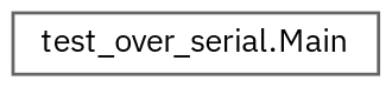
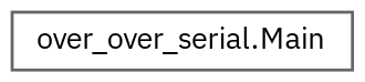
  digraph {
    rankdir=LR
    fontname="IBM Plex Sans"
-   n1 [color=grey40 fillcolor=white fontname="IBM Plex Sans" fontsize=10 height=0.2 label="test_over_serial.Main" shape=box style=filled width=0.4]
+   n1 [color=grey40 fillcolor=white fontname="IBM Plex Sans" fontsize=10 height=0.2 label="over_over_serial.Main" shape=box style=filled width=0.4]
  }
